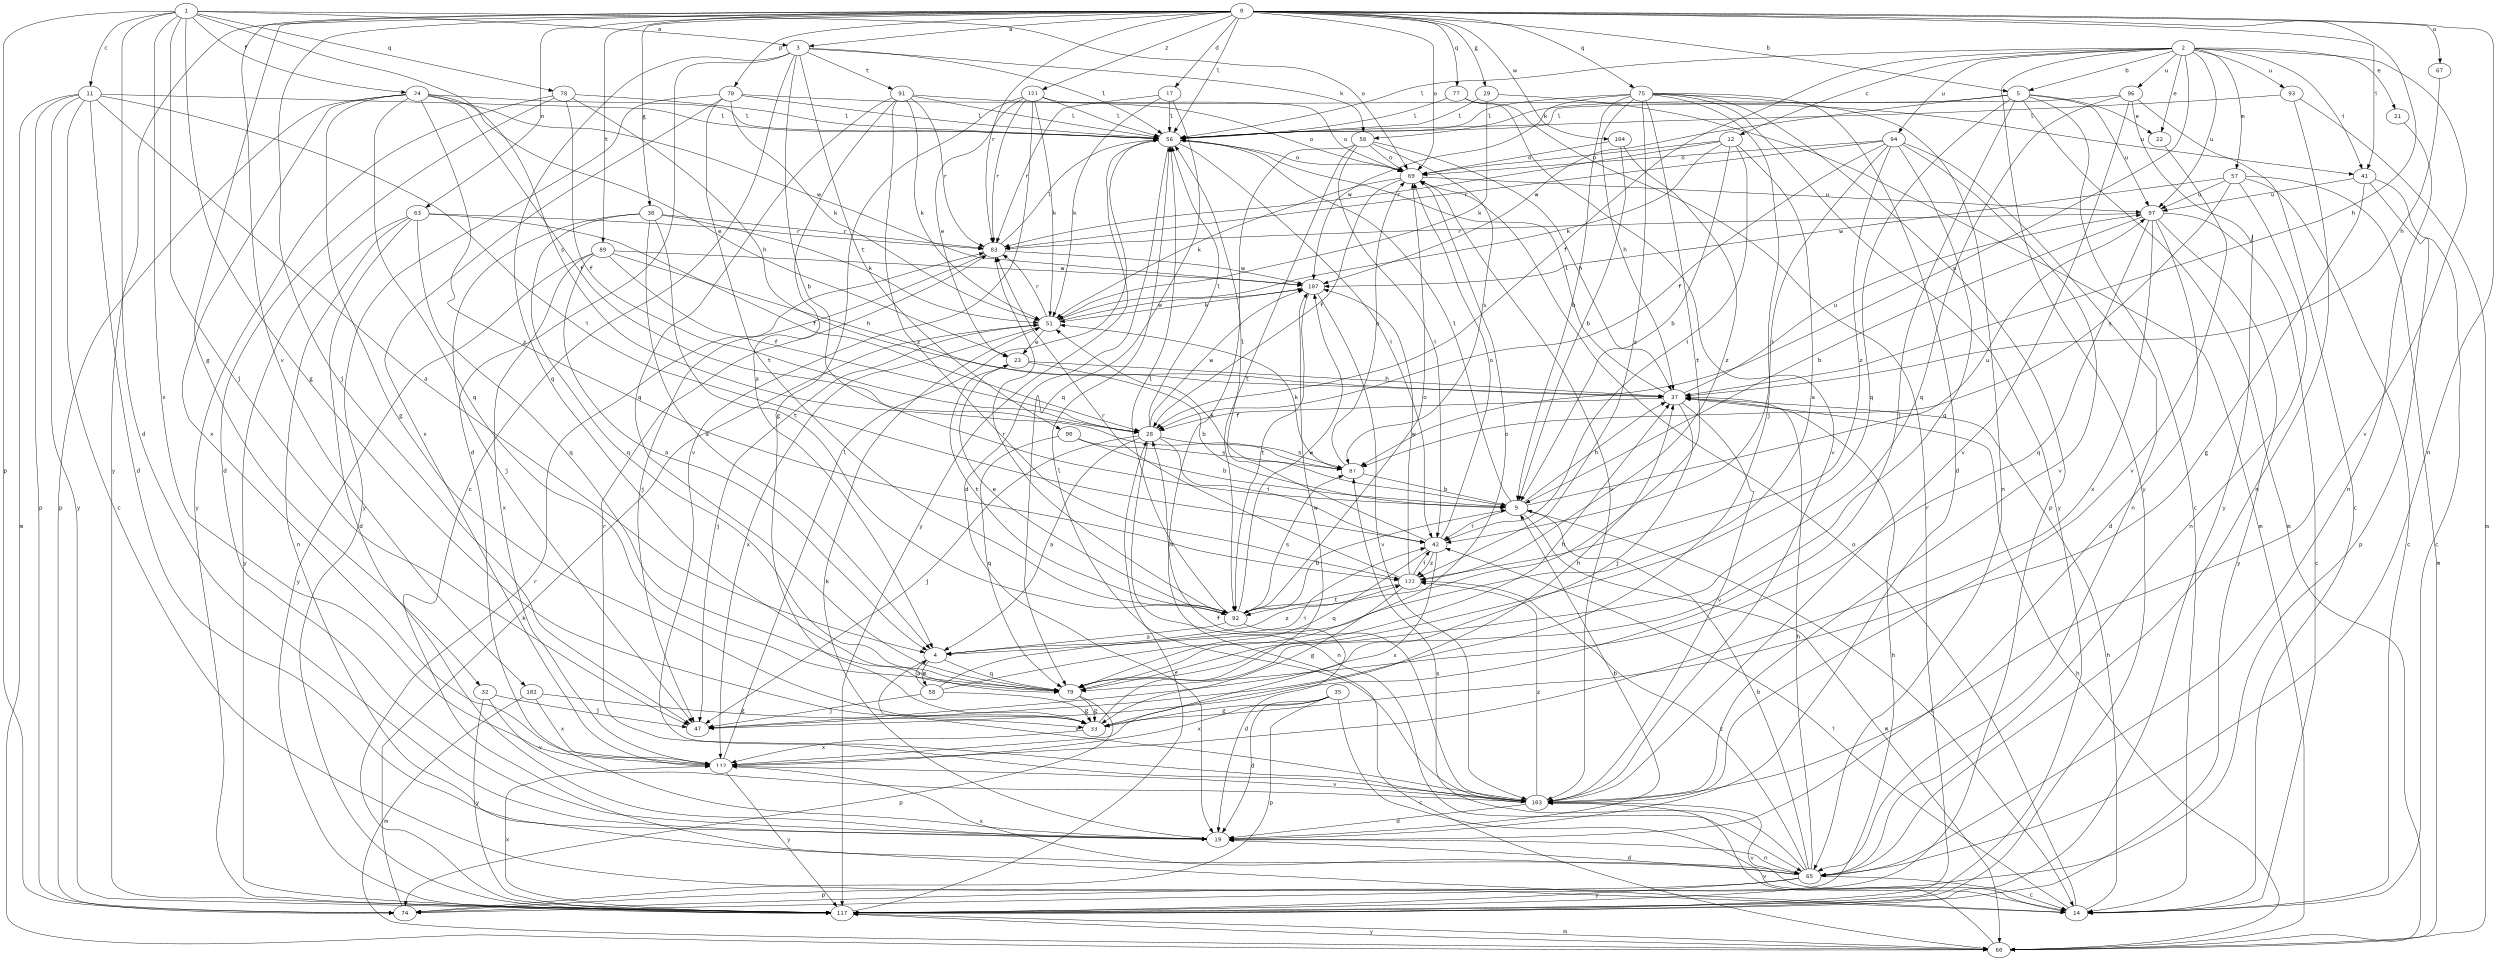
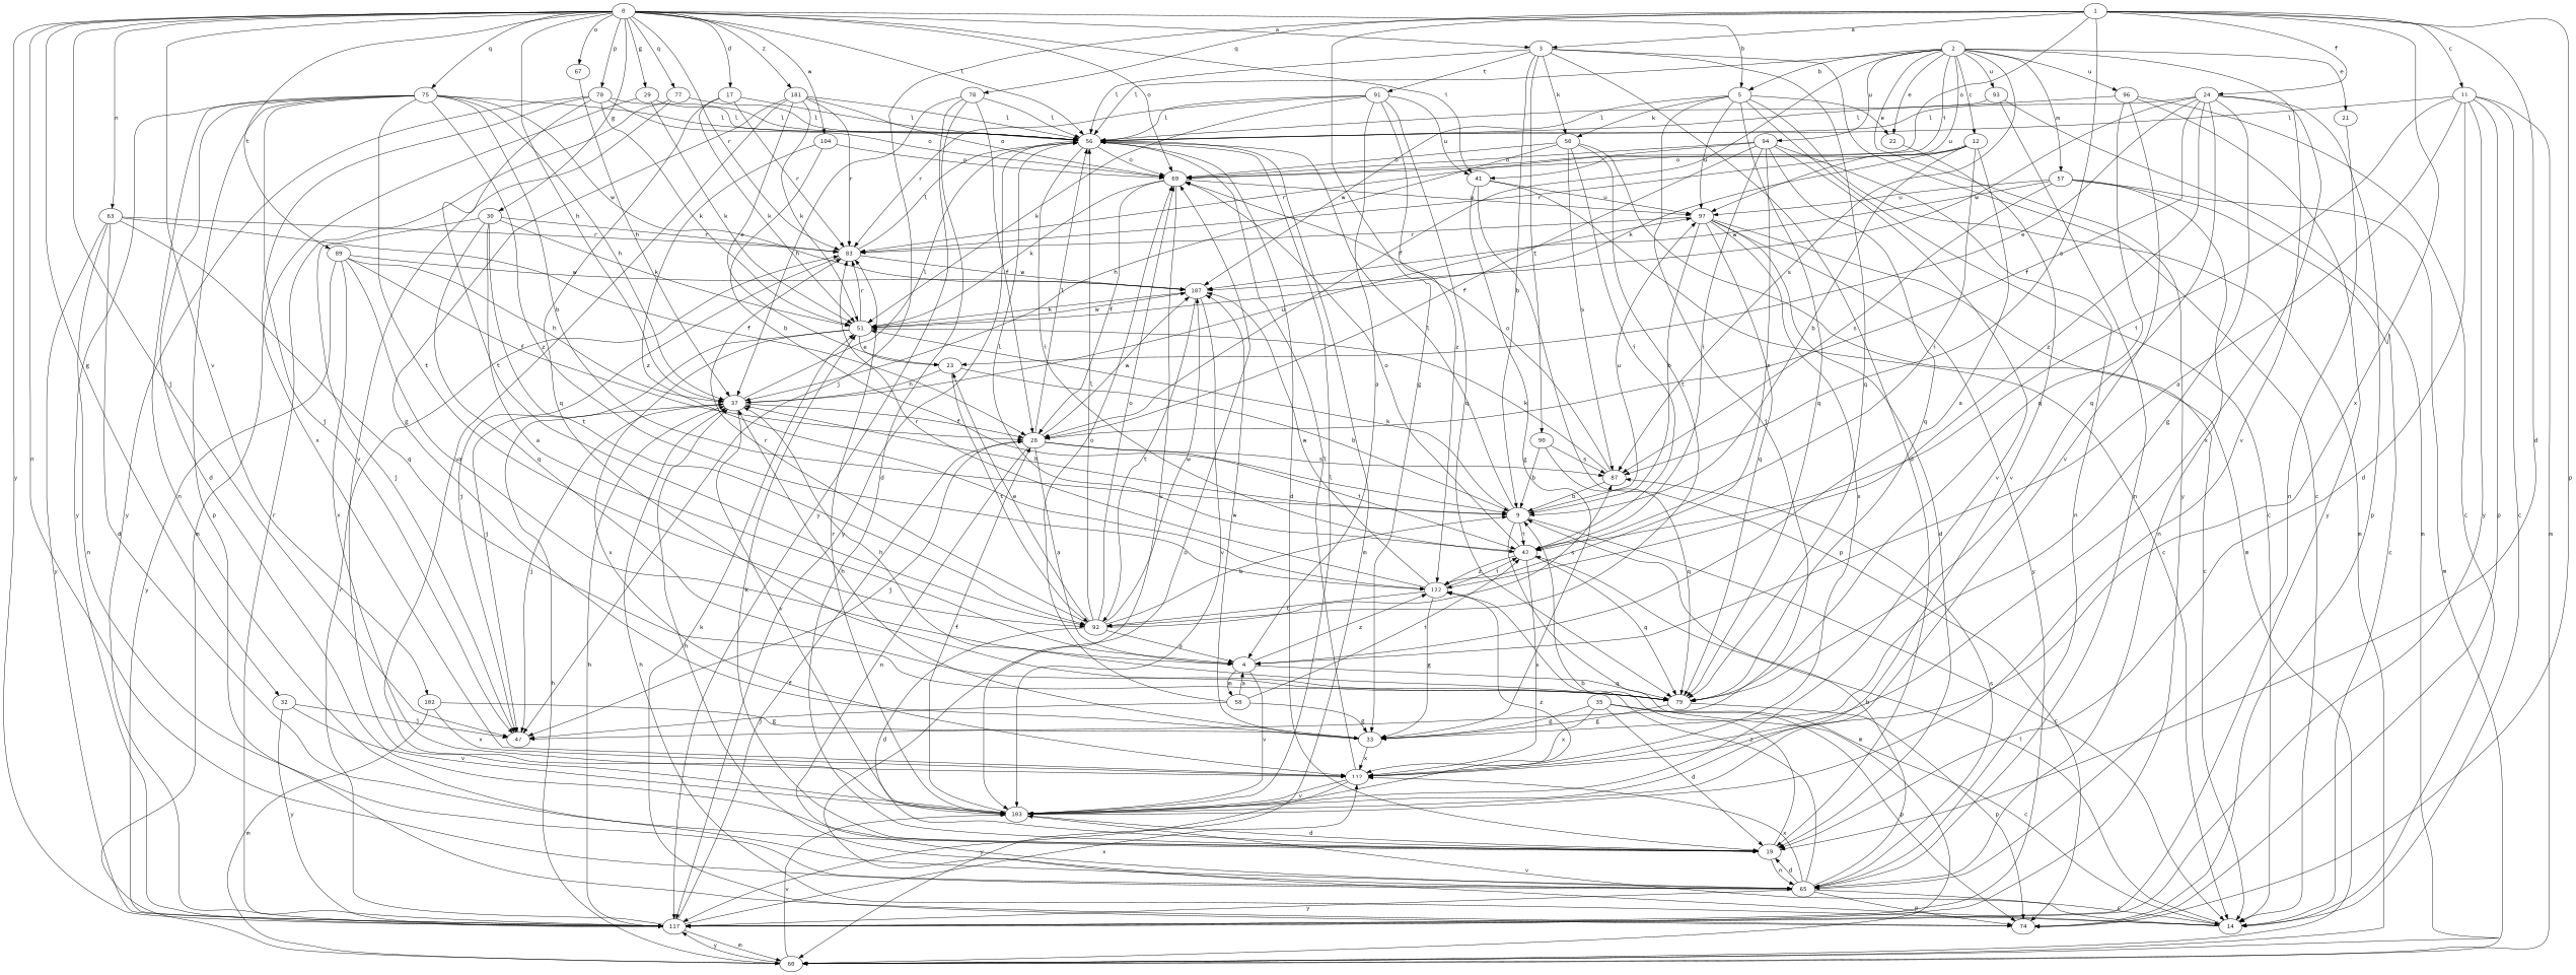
  strict digraph {
    fontname="Source Code Pro"
    node [fontname="Source Code Pro"]
    edge [fontname="Source Code Pro"]
    0
    3
    5
    17
    29
    30
    32
    37
    41
    47
    56
    63
    65
    67
    69
    70
    75
    77
    83
    89
    102
    104
    117
-   121
+   121 [label=181]
    19
    9
    14
    50
    79
    90
    91
    22
    97
    60
    107
    51
    4
    92
    103
    35
    33
    74
    112
    28
    42
    87
    122
    23
    1
    11
    24
    78
    2
    12
    21
    57
    93
    94
    96
    58
    0 -> 3 [label=a]
    0 -> 5 [label=b]
    0 -> 17 [label=d]
    0 -> 29 [label=g]
    0 -> 30 [label=g]
    0 -> 32 [label=g]
    0 -> 37 [label=h]
    0 -> 41 [label=i]
    0 -> 47 [label=j]
    0 -> 56 [label=l]
    0 -> 63 [label=n]
    0 -> 65 [label=n]
    0 -> 67 [label=o]
    0 -> 69 [label=o]
    0 -> 70 [label=p]
    0 -> 75 [label=q]
    0 -> 77 [label=q]
    0 -> 83 [label=r]
    0 -> 89 [label=t]
    0 -> 102 [label=v]
    0 -> 104 [label=w]
    0 -> 117 [label=y]
    0 -> 121 [label=z]
    3 -> 56 [label=l]
    3 -> 19 [label=d]
    3 -> 9 [label=b]
    3 -> 14 [label=c]
    3 -> 50 [label=k]
    3 -> 79 [label=q]
    3 -> 90 [label=t]
    3 -> 91 [label=t]
    5 -> 47 [label=j]
    5 -> 14 [label=c]
    5 -> 50 [label=k]
    5 -> 79 [label=q]
    5 -> 22 [label=e]
    5 -> 97 [label=u]
    5 -> 60 [label=m]
    5 -> 107 [label=w]
    17 -> 56 [label=l]
    17 -> 83 [label=r]
    17 -> 79 [label=q]
    17 -> 51 [label=k]
    29 -> 56 [label=l]
    29 -> 60 [label=m]
    29 -> 51 [label=k]
    30 -> 47 [label=j]
    30 -> 83 [label=r]
    30 -> 79 [label=q]
    30 -> 51 [label=k]
    30 -> 4 [label=a]
    30 -> 92 [label=t]
    32 -> 47 [label=j]
    32 -> 117 [label=y]
    32 -> 103 [label=v]
    37 -> 47 [label=j]
    37 -> 56 [label=l]
    37 -> 97 [label=u]
    37 -> 103 [label=v]
    37 -> 28 [label=f]
    41 -> 14 [label=c]
    41 -> 97 [label=u]
    41 -> 33 [label=g]
    41 -> 74 [label=p]
    56 -> 69 [label=o]
    56 -> 117 [label=y]
    56 -> 19 [label=d]
+   56 -> 60 [label=m]
    56 -> 42 [label=i]
    63 -> 65 [label=n]
    63 -> 83 [label=r]
    63 -> 117 [label=y]
    63 -> 19 [label=d]
    63 -> 79 [label=q]
    63 -> 28 [label=f]
    65 -> 37 [label=h]
    65 -> 117 [label=y]
    65 -> 19 [label=d]
    65 -> 9 [label=b]
    65 -> 14 [label=c]
    65 -> 74 [label=p]
    65 -> 112 [label=x]
    65 -> 87 [label=s]
    65 -> 122 [label=z]
    67 -> 37 [label=h]
    69 -> 97 [label=u]
    69 -> 51 [label=k]
    69 -> 103 [label=v]
    69 -> 28 [label=f]
    70 -> 56 [label=l]
    70 -> 69 [label=o]
    70 -> 117 [label=y]
    70 -> 51 [label=k]
    70 -> 92 [label=t]
    70 -> 112 [label=x]
    75 -> 37 [label=h]
    75 -> 47 [label=j]
    75 -> 56 [label=l]
    75 -> 65 [label=n]
    75 -> 117 [label=y]
    75 -> 19 [label=d]
    75 -> 9 [label=b]
    75 -> 107 [label=w]
    75 -> 92 [label=t]
    75 -> 74 [label=p]
    75 -> 122 [label=z]
    77 -> 56 [label=l]
    77 -> 117 [label=r]
    77 -> 103 [label=v]
    83 -> 47 [label=j]
    83 -> 56 [label=l]
    83 -> 107 [label=w]
    89 -> 37 [label=h]
    89 -> 117 [label=y]
    89 -> 107 [label=w]
    89 -> 4 [label=a]
    89 -> 112 [label=x]
    89 -> 28 [label=f]
    102 -> 60 [label=m]
    102 -> 33 [label=g]
    102 -> 112 [label=x]
    104 -> 69 [label=o]
    104 -> 9 [label=b]
    104 -> 122 [label=z]
    117 -> 37 [label=h]
    117 -> 83 [label=r]
    117 -> 60 [label=m]
    117 -> 112 [label=x]
    117 -> 28 [label=f]
    121 -> 56 [label=l]
    121 -> 69 [label=o]
    121 -> 83 [label=r]
    121 -> 51 [label=k]
    121 -> 103 [label=v]
    121 -> 33 [label=g]
    121 -> 23 [label=e]
    19 -> 65 [label=n]
    19 -> 9 [label=b]
    19 -> 51 [label=k]
    9 -> 37 [label=h]
    9 -> 56 [label=l]
    9 -> 14 [label=c]
    9 -> 97 [label=u]
    9 -> 60 [label=m]
    9 -> 51 [label=k]
    9 -> 42 [label=i]
    14 -> 37 [label=h]
    14 -> 69 [label=o]
    14 -> 103 [label=v]
    14 -> 42 [label=i]
    50 -> 37 [label=h]
    50 -> 69 [label=o]
    50 -> 60 [label=m]
    50 -> 92 [label=t]
    50 -> 42 [label=i]
    50 -> 87 [label=s]
    79 -> 37 [label=h]
    79 -> 33 [label=g]
    79 -> 74 [label=p]
    90 -> 9 [label=b]
    90 -> 79 [label=q]
    90 -> 87 [label=s]
    91 -> 41 [label=u]
    91 -> 56 [label=l]
    91 -> 83 [label=r]
    91 -> 79 [label=q]
    91 -> 51 [label=k]
    91 -> 4 [label=a]
    91 -> 122 [label=z]
    22 -> 103 [label=v]
    97 -> 83 [label=r]
    97 -> 117 [label=y]
    97 -> 19 [label=d]
    97 -> 9 [label=b]
    97 -> 14 [label=c]
    97 -> 79 [label=q]
    97 -> 112 [label=x]
    60 -> 37 [label=h]
    60 -> 117 [label=y]
    60 -> 103 [label=v]
    107 -> 51 [label=k]
    107 -> 92 [label=t]
    107 -> 103 [label=v]
    51 -> 47 [label=j]
    51 -> 83 [label=r]
    51 -> 107 [label=w]
    51 -> 112 [label=x]
    51 -> 23 [label=e]
    4 -> 79 [label=q]
    4 -> 103 [label=v]
    4 -> 122 [label=z]
    4 -> 58 [label=m]
    92 -> 56 [label=l]
    92 -> 69 [label=o]
    92 -> 83 [label=r]
    92 -> 19 [label=d]
    92 -> 9 [label=b]
    92 -> 107 [label=w]
    92 -> 4 [label=a]
    92 -> 87 [label=s]
    92 -> 23 [label=e]
    103 -> 56 [label=l]
    103 -> 83 [label=r]
    103 -> 19 [label=d]
    103 -> 28 [label=f]
    103 -> 122 [label=z]
    35 -> 19 [label=d]
    35 -> 14 [label=c]
    35 -> 33 [label=g]
    35 -> 74 [label=p]
    35 -> 112 [label=x]
    33 -> 37 [label=h]
    33 -> 107 [label=w]
    33 -> 112 [label=x]
    74 -> 51 [label=k]
    112 -> 56 [label=l]
    112 -> 117 [label=y]
    112 -> 103 [label=v]
    28 -> 47 [label=j]
    28 -> 56 [label=l]
    28 -> 65 [label=n]
    28 -> 107 [label=w]
    28 -> 4 [label=a]
    28 -> 42 [label=i]
    28 -> 87 [label=s]
    42 -> 56 [label=l]
    42 -> 69 [label=o]
    42 -> 79 [label=q]
    42 -> 112 [label=x]
    42 -> 122 [label=z]
    87 -> 69 [label=o]
    87 -> 9 [label=b]
    87 -> 51 [label=k]
    122 -> 83 [label=r]
    122 -> 107 [label=w]
    122 -> 92 [label=t]
    122 -> 33 [label=g]
    122 -> 42 [label=i]
    23 -> 37 [label=h]
    23 -> 9 [label=b]
    23 -> 92 [label=t]
    1 -> 3 [label=a]
    1 -> 47 [label=j]
    1 -> 69 [label=o]
    1 -> 19 [label=d]
    1 -> 33 [label=g]
    1 -> 74 [label=p]
    1 -> 112 [label=x]
    1 -> 87 [label=s]
    1 -> 11 [label=c]
    1 -> 24 [label=f]
    1 -> 78 [label=q]
    11 -> 56 [label=l]
    11 -> 117 [label=y]
    11 -> 19 [label=d]
    11 -> 14 [label=c]
    11 -> 60 [label=m]
    11 -> 4 [label=a]
    11 -> 74 [label=p]
    11 -> 42 [label=i]
    24 -> 56 [label=l]
    24 -> 79 [label=q]
    24 -> 107 [label=w]
    24 -> 33 [label=g]
    24 -> 74 [label=p]
    24 -> 112 [label=x]
    24 -> 28 [label=f]
    24 -> 122 [label=z]
    24 -> 23 [label=e]
    78 -> 37 [label=h]
    78 -> 56 [label=l]
    78 -> 117 [label=y]
    78 -> 19 [label=d]
    78 -> 28 [label=f]
    2 -> 5 [label=b]
    2 -> 41 [label=i]
    2 -> 56 [label=l]
    2 -> 117 [label=y]
    2 -> 22 [label=e]
    2 -> 97 [label=u]
    2 -> 103 [label=v]
    2 -> 28 [label=f]
    2 -> 87 [label=s]
    2 -> 12 [label=c]
    2 -> 21 [label=e]
    2 -> 57 [label=m]
    2 -> 93 [label=u]
    2 -> 94 [label=u]
    2 -> 96 [label=u]
    12 -> 69 [label=o]
    12 -> 83 [label=r]
    12 -> 9 [label=b]
    12 -> 51 [label=k]
    12 -> 4 [label=a]
    12 -> 42 [label=i]
    21 -> 65 [label=n]
    57 -> 65 [label=n]
    57 -> 14 [label=c]
    57 -> 97 [label=u]
    57 -> 60 [label=m]
    57 -> 107 [label=w]
    57 -> 87 [label=s]
    93 -> 56 [label=l]
    93 -> 65 [label=n]
    93 -> 60 [label=m]
    94 -> 65 [label=n]
    94 -> 69 [label=o]
    94 -> 83 [label=r]
    94 -> 79 [label=q]
    94 -> 103 [label=v]
    94 -> 28 [label=f]
    94 -> 42 [label=i]
    94 -> 122 [label=z]
    96 -> 56 [label=l]
    96 -> 117 [label=y]
    96 -> 14 [label=c]
    96 -> 79 [label=q]
    96 -> 103 [label=v]
    58 -> 47 [label=j]
    58 -> 69 [label=o]
    58 -> 4 [label=a]
    58 -> 33 [label=g]
    58 -> 42 [label=i]
  }
